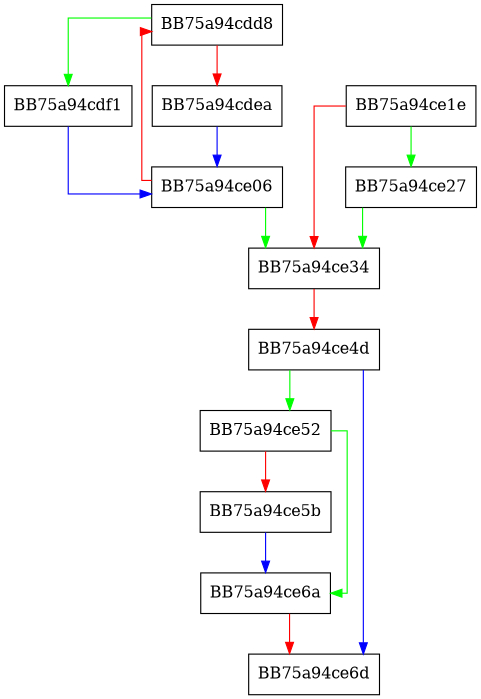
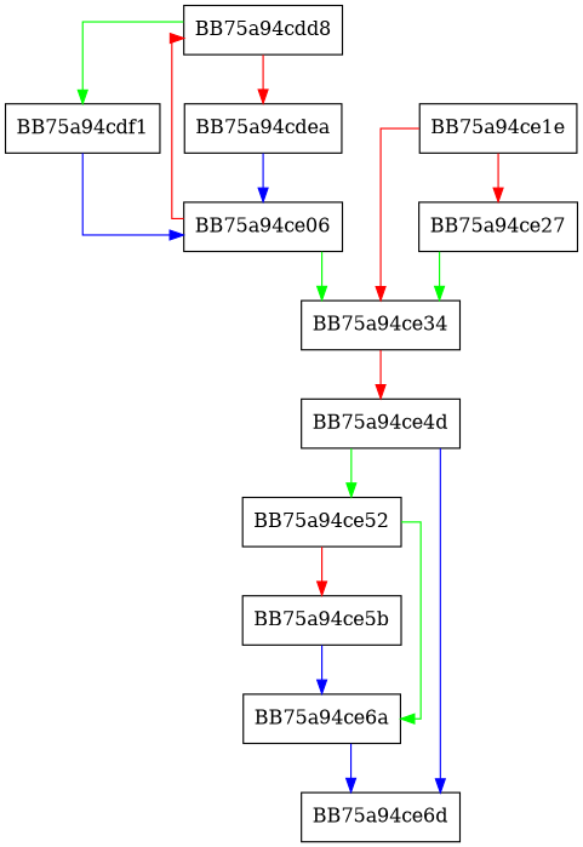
  digraph {
    splines=ortho
    node [shape=box]
    edge [color=red]
    BB75a94cdd8
    BB75a94cdf1
    BB75a94cdea
    BB75a94ce06
    BB75a94ce34
    BB75a94ce4d
    BB75a94ce1e
    BB75a94ce27
    BB75a94ce52
    BB75a94ce6a
    BB75a94ce5b
    BB75a94ce6d
    BB75a94cdd8 -> BB75a94cdf1 [color=green]
    BB75a94cdd8 -> BB75a94cdea
    BB75a94cdf1 -> BB75a94ce06 [color=blue]
    BB75a94cdea -> BB75a94ce06 [color=blue]
    BB75a94ce06 -> BB75a94cdd8
    BB75a94ce06 -> BB75a94ce34 [color=green]
    BB75a94ce34 -> BB75a94ce4d
    BB75a94ce4d -> BB75a94ce52 [color=green]
    BB75a94ce4d -> BB75a94ce6d [color=blue]
    BB75a94ce1e -> BB75a94ce34
-   BB75a94ce1e -> BB75a94ce27 [color=green]
+   BB75a94ce1e -> BB75a94ce27
    BB75a94ce27 -> BB75a94ce34 [color=green]
    BB75a94ce52 -> BB75a94ce6a [color=green]
    BB75a94ce52 -> BB75a94ce5b
-   BB75a94ce6a -> BB75a94ce6d
+   BB75a94ce6a -> BB75a94ce6d [color=blue]
    BB75a94ce5b -> BB75a94ce6a [color=blue]
  }
